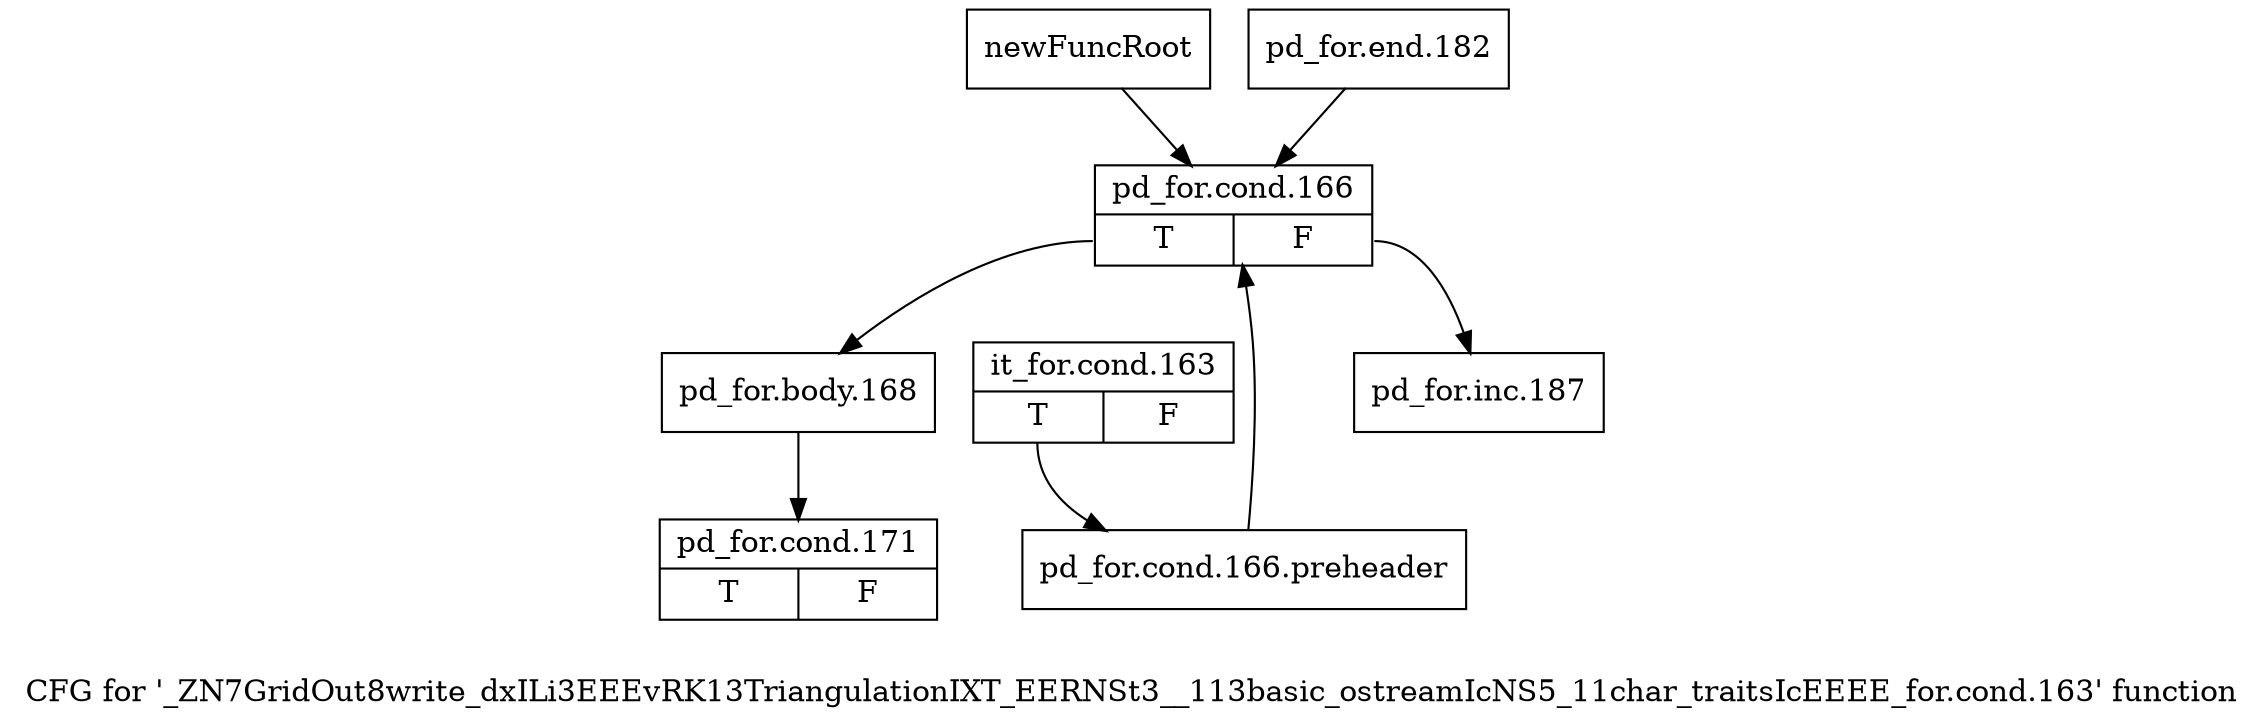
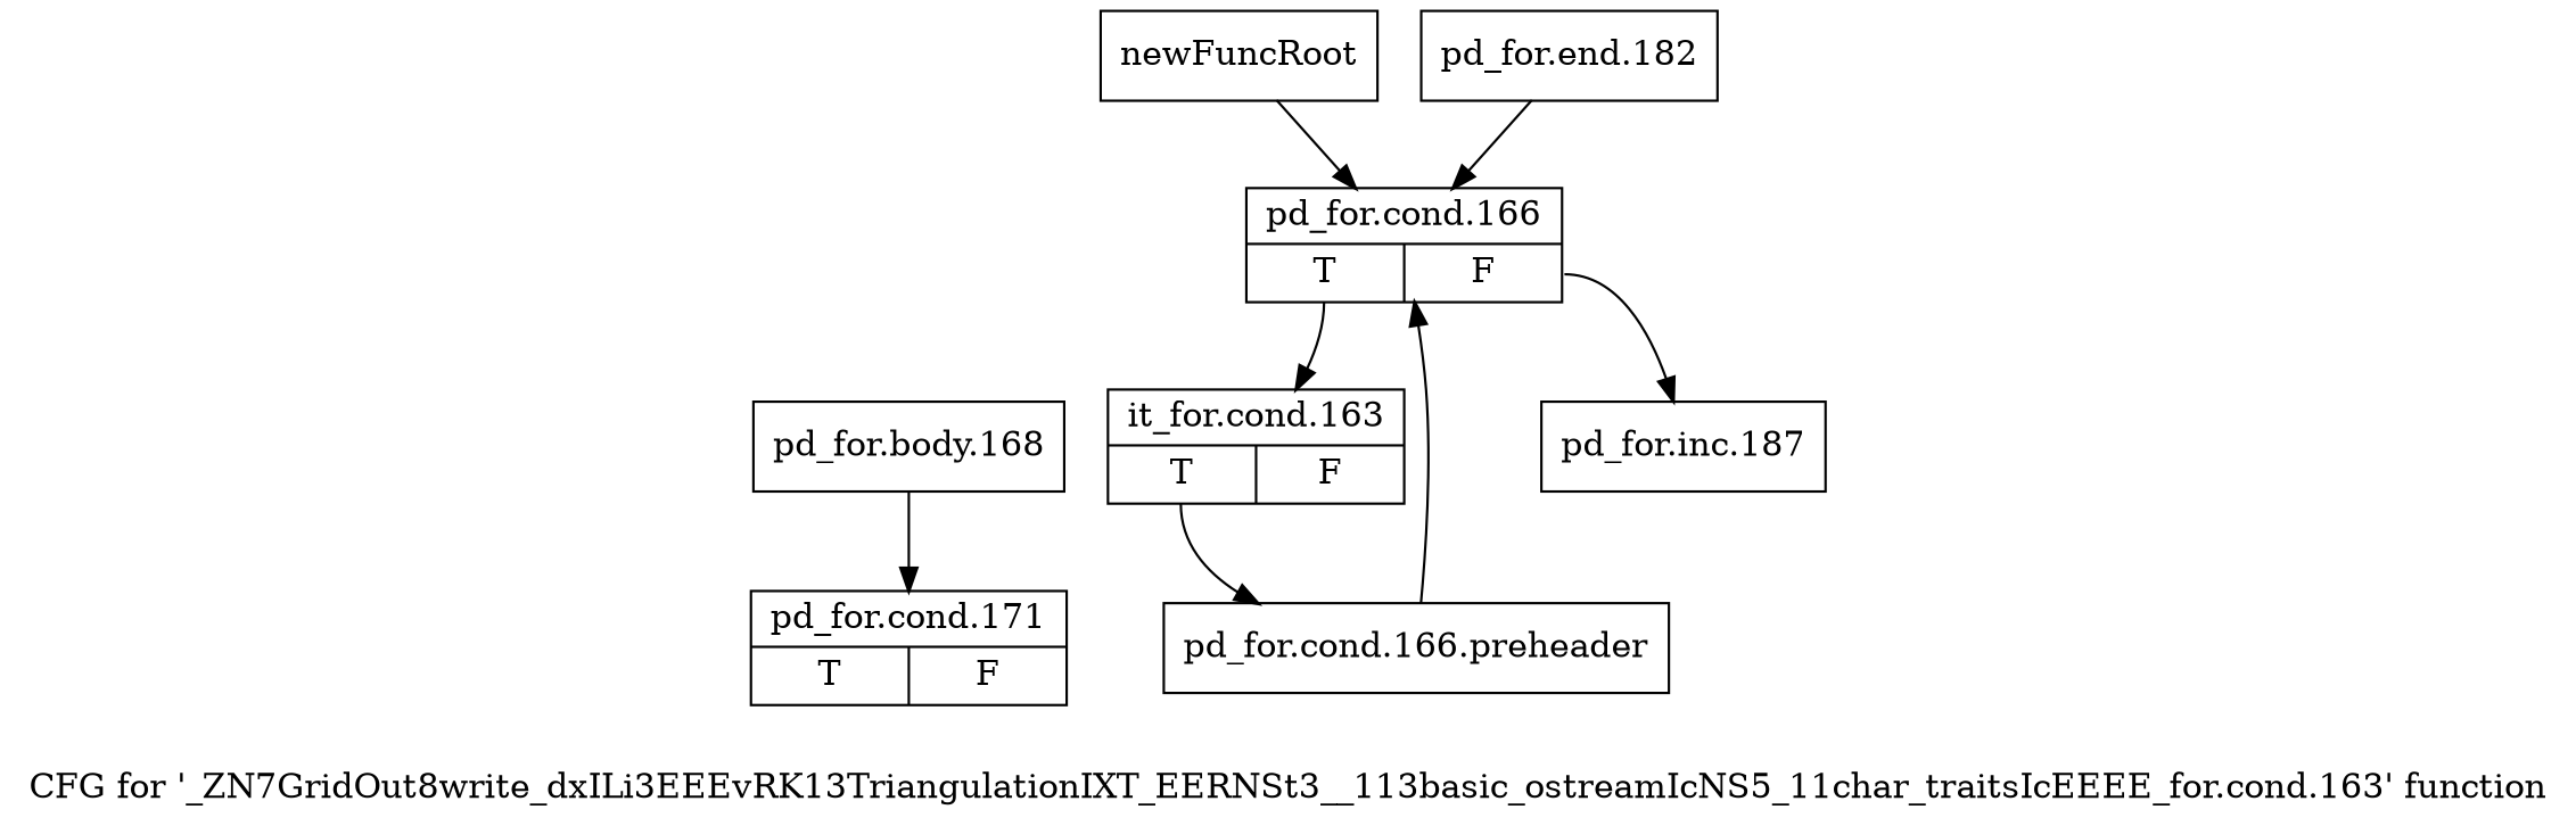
  digraph {
    label="CFG for '_ZN7GridOut8write_dxILi3EEEvRK13TriangulationIXT_EERNSt3__113basic_ostreamIcNS5_11char_traitsIcEEEE_for.cond.163' function"
    node [shape=record]
    n1 [label="{newFuncRoot}"]
    n2 [label="{pd_for.cond.166|{<s0>T|<s1>F}}"]
    n3 [label="{it_for.cond.163|{<s0>T|<s1>F}}"]
    n4 [label="{pd_for.cond.166.preheader}"]
    n5 [label="{pd_for.body.168}"]
    n6 [label="{pd_for.inc.187}"]
    n7 [label="{pd_for.cond.171|{<s0>T|<s1>F}}"]
    n8 [label="{pd_for.end.182}"]
    n1 -> n2
-   n2 -> n5 [tailport=s0]
+   n2 -> n3 [tailport=s0]
    n2 -> n6 [tailport=s1]
    n3 -> n4 [tailport=s0]
    n4 -> n2
    n5 -> n7
    n8 -> n2
  }
